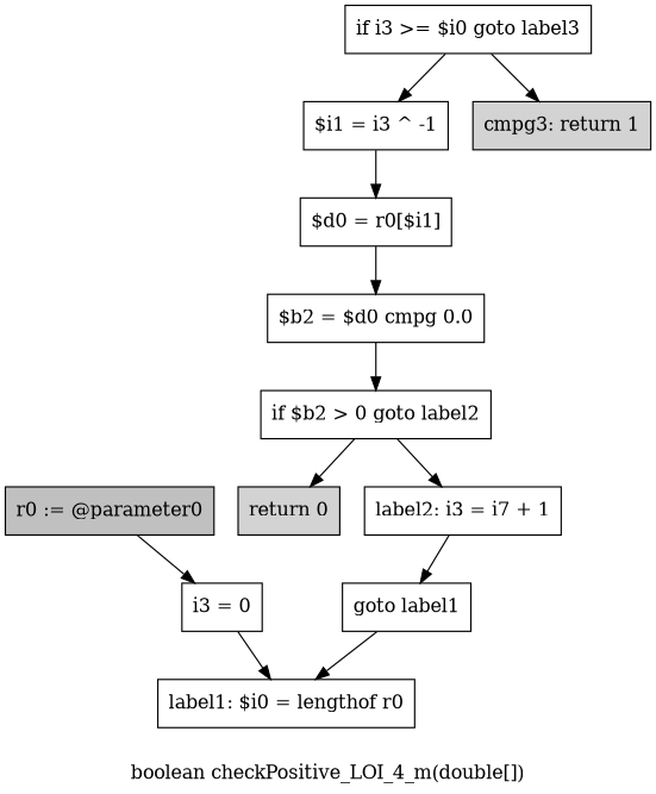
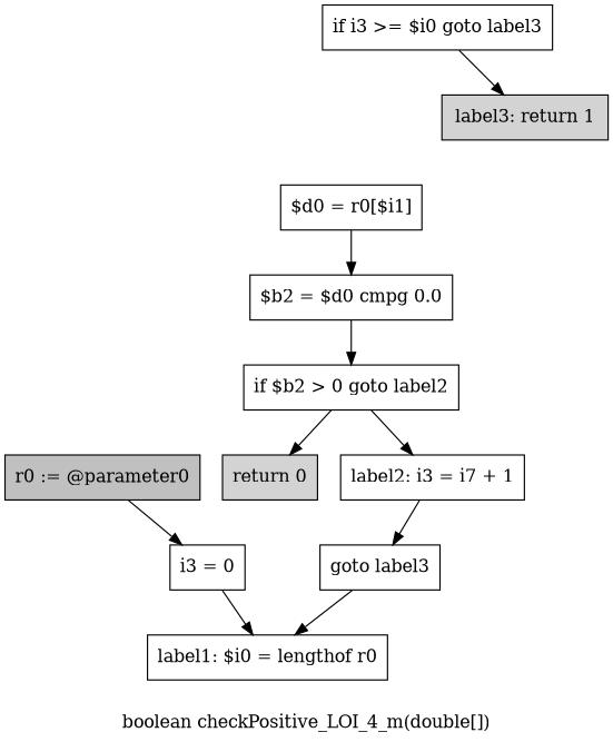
  digraph {
    label="boolean checkPositive_LOI_4_m(double[])"
    node [shape=box]
    n1 [fillcolor=gray label="r0 := @parameter0" style=filled]
    n2 [label="i3 = 0"]
    n3 [label="label1: $i0 = lengthof r0"]
    n4 [label="if i3 >= $i0 goto label3"]
-   n5 [label="$i1 = i3 ^ -1"]
-   n6 [fillcolor=lightgray label="cmpg3: return 1" style=filled]
+   n6 [fillcolor=lightgray label="label3: return 1" style=filled]
    n7 [label="$d0 = r0[$i1]"]
    n8 [label="$b2 = $d0 cmpg 0.0"]
    n9 [label="if $b2 > 0 goto label2"]
    n10 [fillcolor=lightgray label="return 0" style=filled]
    n11 [label="label2: i3 = i7 + 1"]
-   n12 [label="goto label1"]
+   n12 [label="goto label3"]
    n1 -> n2
    n2 -> n3
-   n4 -> n5
    n4 -> n6
-   n5 -> n7
    n7 -> n8
    n8 -> n9
    n9 -> n10
    n9 -> n11
    n11 -> n12
    n12 -> n3
  }
